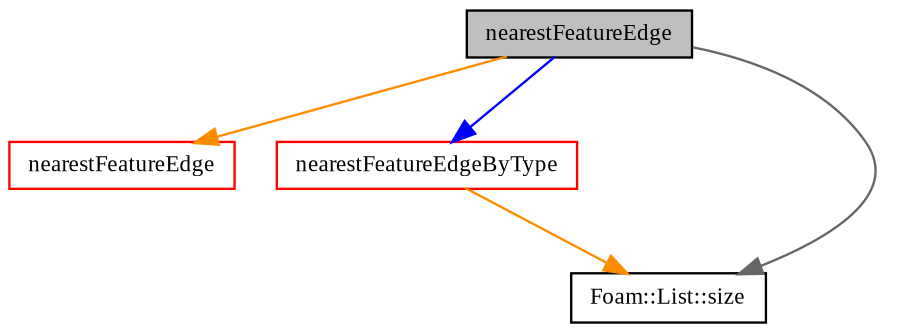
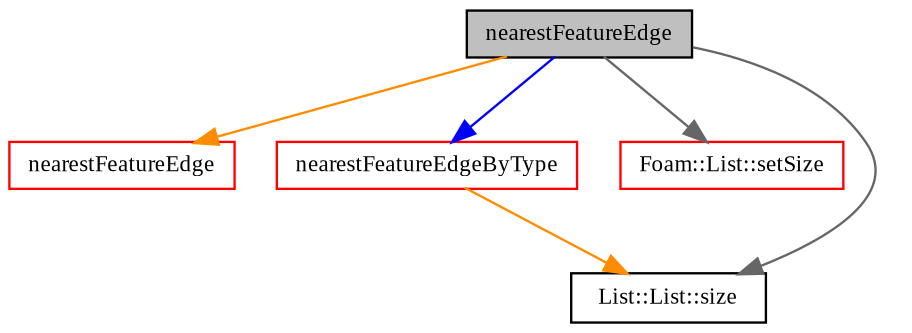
  digraph {
    fontname="Liberation Serif"
    rankdir=TB
    node [color=red fontname="Liberation Serif" fontsize=10 shape=record]
    edge [color=darkorange fontname="Liberation Serif" fontsize=10 labelfontname=Helvetica labelfontsize=10 style=solid]
    n1 [color=black fillcolor=grey75 fontcolor=black height=0.2 label=nearestFeatureEdge style=filled width=0.4]
    n2 [height=0.2 label=nearestFeatureEdge width=0.4]
    n3 [height=0.2 label=nearestFeatureEdgeByType width=0.4]
-   n5 [color=black height=0.2 label="Foam::List::size" width=0.4]
+   n4 [height=0.2 label="Foam::List::setSize" width=0.4]
+   n5 [color=black height=0.2 label="List::List::size" width=0.4]
    n1 -> n2
    n1 -> n3 [color=blue]
+   n1 -> n4 [color=gray40]
    n1 -> n5 [color=gray40]
    n3 -> n5
  }
